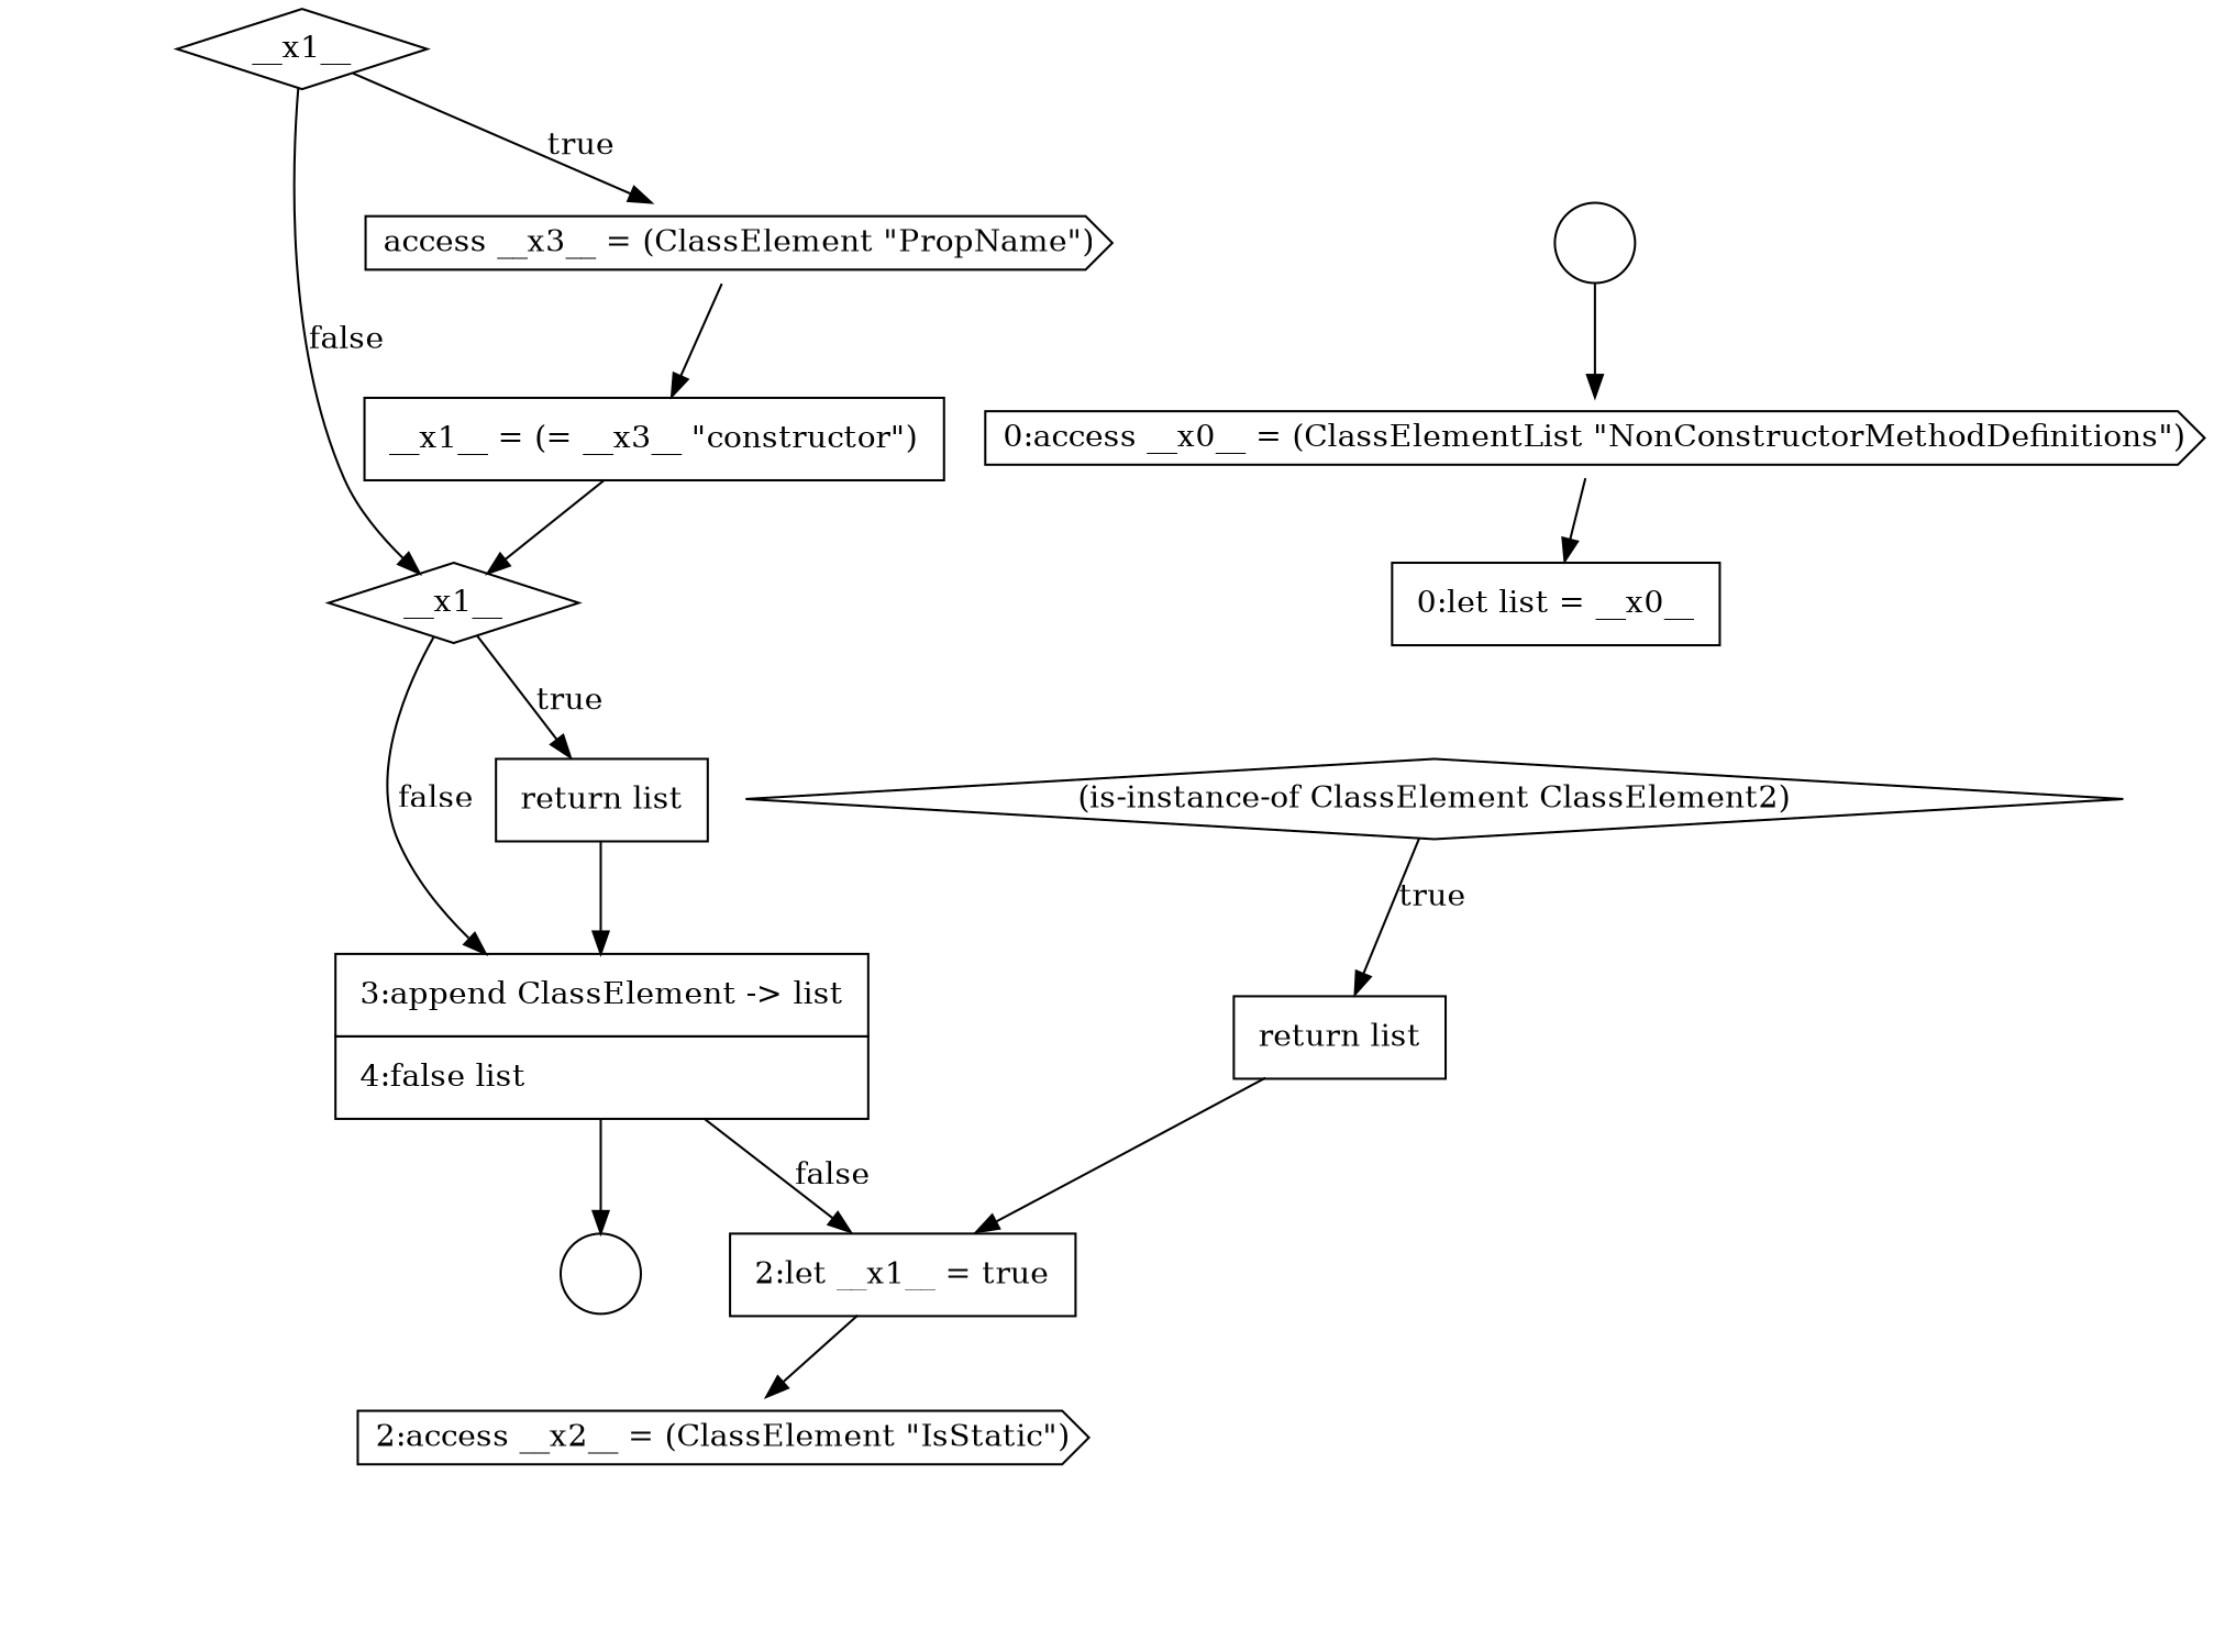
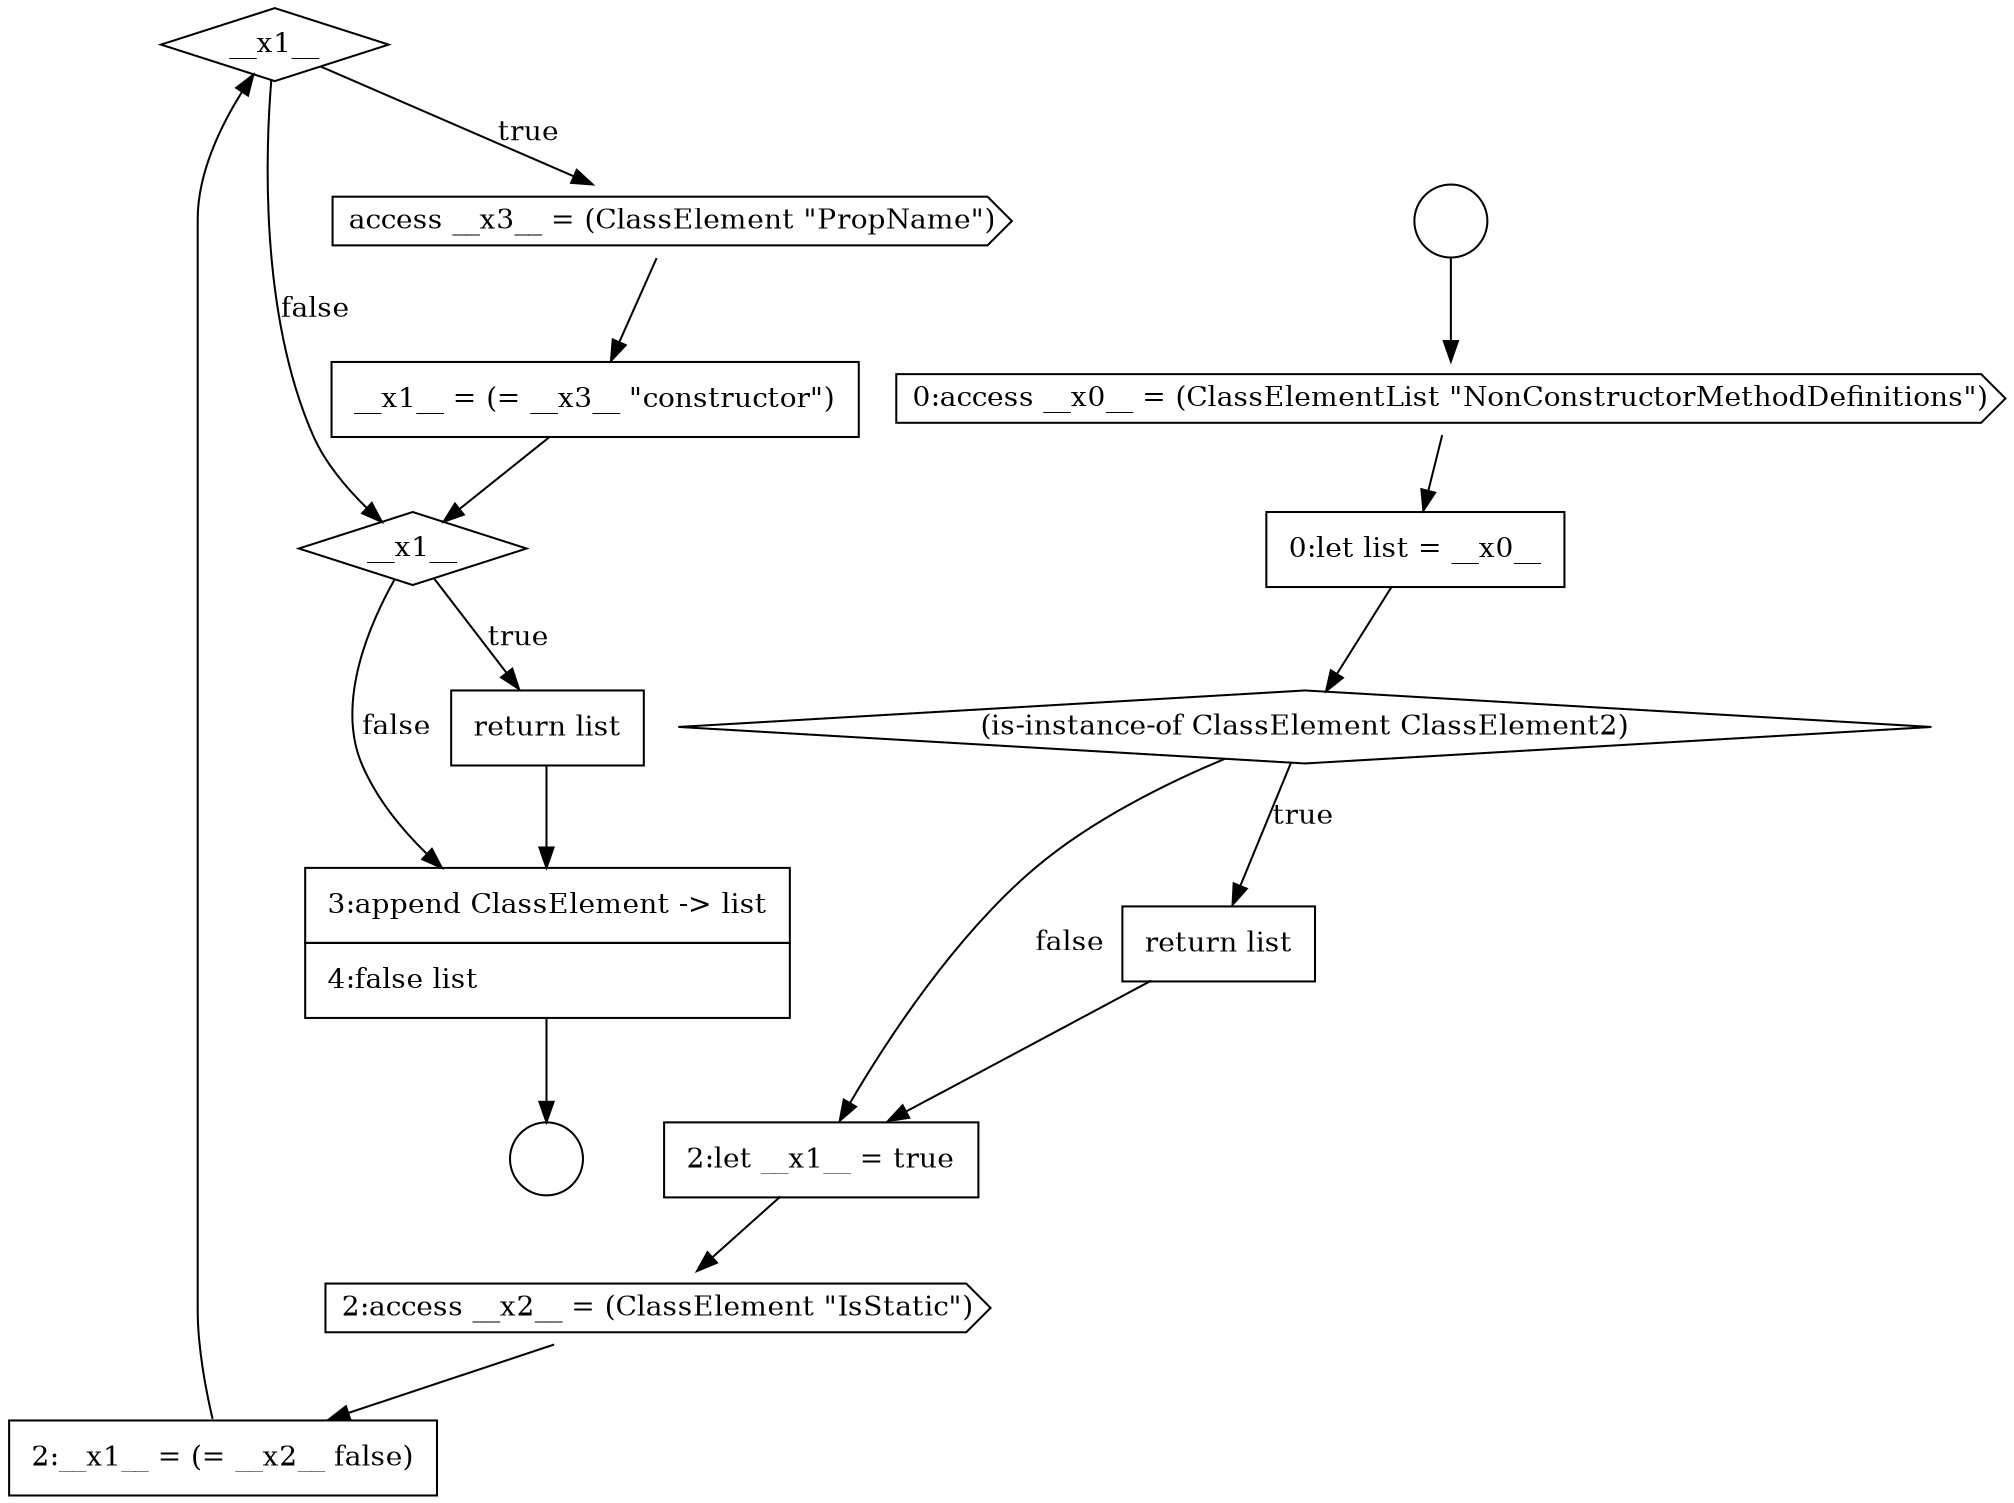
  digraph {
    node [color=black fillcolor=white shape=none style=filled]
    edge [color=black]
    n1 [label=<<font color="black">__x1__</font>> shape=diamond]
    n2 [label=<<font color="black">__x1__</font>> shape=diamond]
    n3 [label=<<font color="black">access __x3__ = (ClassElement &quot;PropName&quot;)</font>> shape=cds]
    n4 [label=<<font color="black">     <table border="0" cellborder="1" cellspacing="0" cellpadding="10">       <tr><td align="left">return list</td></tr>     </table>   </font>> margin=0]
    n5 [label=<<font color="black">     <table border="0" cellborder="1" cellspacing="0" cellpadding="10">       <tr><td align="left">3:append ClassElement -&gt; list</td></tr>       <tr><td align="left">4:false list</td></tr>     </table>   </font>> margin=0]
    n6 [label=<<font color="black">     <table border="0" cellborder="1" cellspacing="0" cellpadding="10">       <tr><td align="left">__x1__ = (= __x3__ &quot;constructor&quot;)</td></tr>     </table>   </font>> margin=0]
    n7 [label=<<font color="black">     <table border="0" cellborder="1" cellspacing="0" cellpadding="10">       <tr><td align="left">2:let __x1__ = true</td></tr>     </table>   </font>> margin=0]
    n8 [label=<<font color="black">2:access __x2__ = (ClassElement &quot;IsStatic&quot;)</font>> shape=cds]
+   n9 [label=<<font color="black">     <table border="0" cellborder="1" cellspacing="0" cellpadding="10">       <tr><td align="left">2:__x1__ = (= __x2__ false)</td></tr>     </table>   </font>> margin=0]
    n10 [label=<<font color="black">0:access __x0__ = (ClassElementList &quot;NonConstructorMethodDefinitions&quot;)</font>> shape=cds]
    n11 [label=<<font color="black">     <table border="0" cellborder="1" cellspacing="0" cellpadding="10">       <tr><td align="left">0:let list = __x0__</td></tr>     </table>   </font>> margin=0]
    n12 [label=<<font color="black">(is-instance-of ClassElement ClassElement2)</font>> shape=diamond]
    n13 [label=" " shape=circle]
    n14 [label=" " shape=circle]
    n15 [label=<<font color="black">     <table border="0" cellborder="1" cellspacing="0" cellpadding="10">       <tr><td align="left">return list</td></tr>     </table>   </font>> margin=0]
    n1 -> n2 [label=<<font color="black">false</font>>]
    n1 -> n3 [label=<<font color="black">true</font>>]
    n2 -> n4 [label=<<font color="black">true</font>>]
    n2 -> n5 [label=<<font color="black">false</font>>]
    n3 -> n6
    n4 -> n5
    n5 -> n13
    n6 -> n2
    n7 -> n8
+   n8 -> n9
+   n9 -> n1
    n10 -> n11
-   n5 -> n7 [label=<<font color="black">false</font>>]
+   n11 -> n12
+   n12 -> n7 [label=<<font color="black">false</font>>]
    n12 -> n15 [label=<<font color="black">true</font>>]
    n14 -> n10
    n15 -> n7
  }
